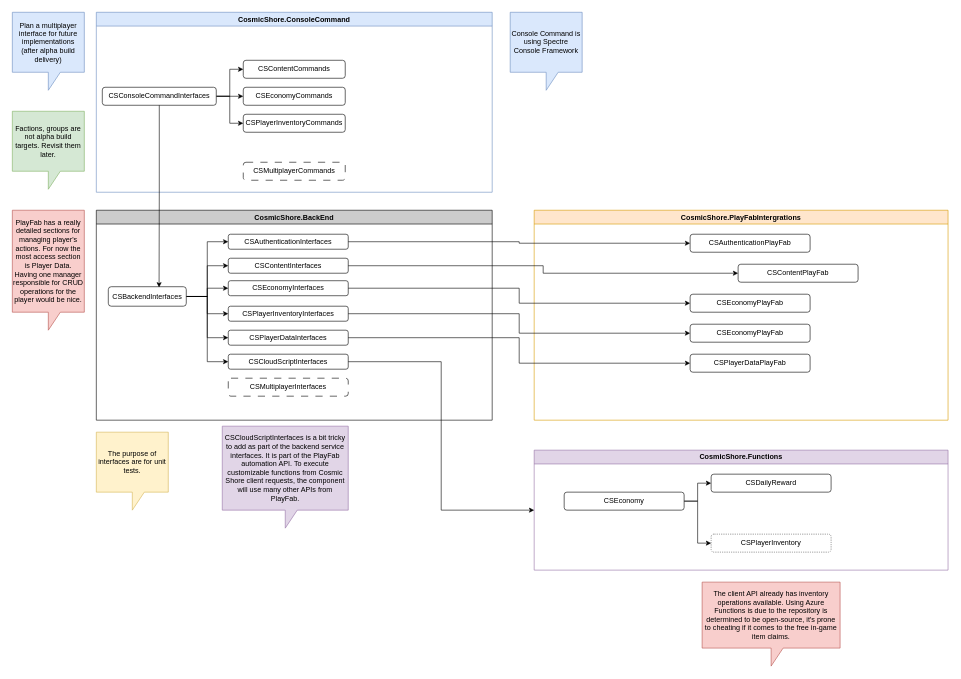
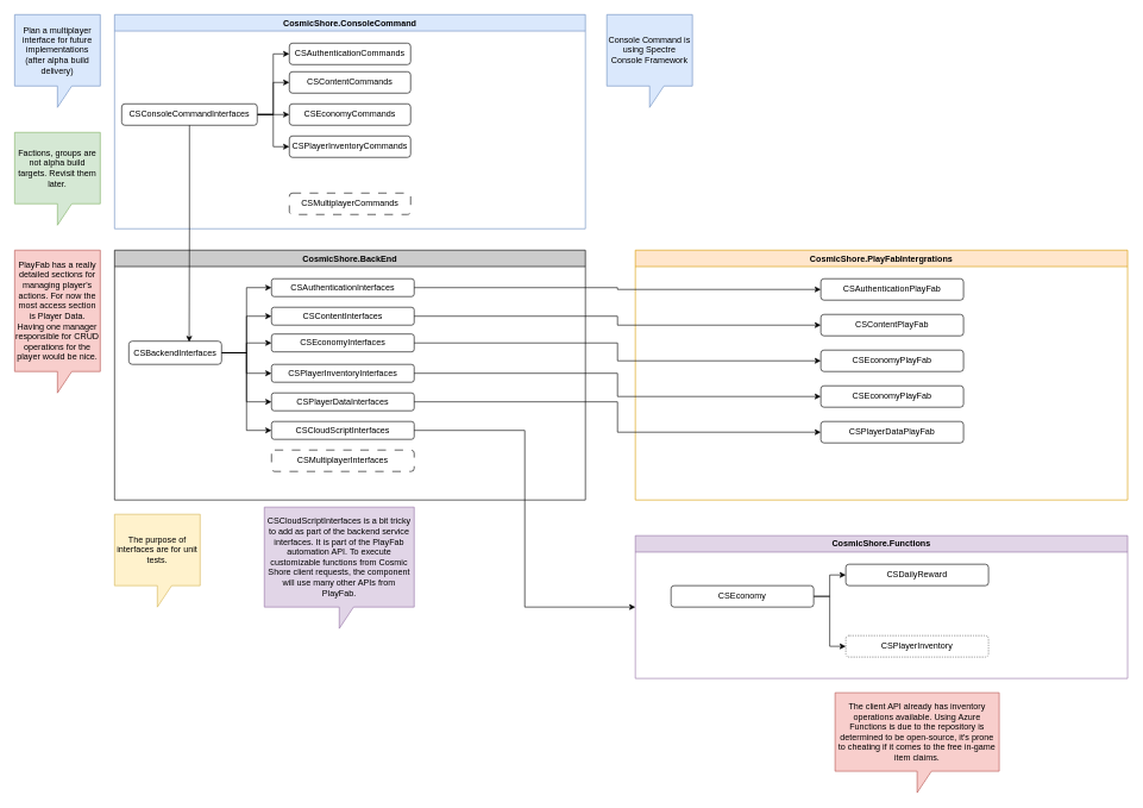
  <mxCell id="0" />
  <mxCell id="1" parent="0" />
  <mxCell id="2" value="CosmicShore.PlayFabIntergrations" style="swimlane;whiteSpace=wrap;html=1;startSize=23;fillColor=#ffe6cc;strokeColor=#d79b00;" parent="1" vertex="1"><mxGeometry x="890" y="350" width="690" height="350" as="geometry" /></mxCell>
  <mxCell id="3" value="CSAuthenticationPlayFab" style="rounded=1;whiteSpace=wrap;html=1;" parent="2" vertex="1"><mxGeometry x="260" y="40" width="200" height="30" as="geometry" /></mxCell>
  <mxCell id="4" value="CSEconomyPlayFab" style="rounded=1;whiteSpace=wrap;html=1;" parent="2" vertex="1"><mxGeometry x="260" y="140" width="200" height="30" as="geometry" /></mxCell>
- <mxCell id="5" value="CSContentPlayFab" style="rounded=1;whiteSpace=wrap;html=1;" parent="2" vertex="1"><mxGeometry x="340" y="90" width="200" height="30" as="geometry" /></mxCell>
+ <mxCell id="5" value="CSContentPlayFab" style="rounded=1;whiteSpace=wrap;html=1;" parent="2" vertex="1"><mxGeometry x="260" y="90" width="200" height="30" as="geometry" /></mxCell>
  <mxCell id="6" value="CSPlayerDataPlayFab" style="rounded=1;whiteSpace=wrap;html=1;" parent="2" vertex="1"><mxGeometry x="260" y="240" width="200" height="30" as="geometry" /></mxCell>
  <mxCell id="7" value="CSEconomyPlayFab" style="rounded=1;whiteSpace=wrap;html=1;" vertex="1" parent="2"><mxGeometry x="260" y="190" width="200" height="30" as="geometry" /></mxCell>
  <mxCell id="8" value="CosmicShore.BackEnd" style="swimlane;whiteSpace=wrap;html=1;fillColor=#CCCCCC;" parent="1" vertex="1"><mxGeometry x="160" y="350" width="660" height="350" as="geometry" /></mxCell>
  <mxCell id="9" value="CSAuthenticationInterfaces" style="rounded=1;whiteSpace=wrap;html=1;" parent="8" vertex="1"><mxGeometry x="220" y="40" width="200" height="25" as="geometry" /></mxCell>
  <mxCell id="10" style="edgeStyle=orthogonalEdgeStyle;rounded=0;orthogonalLoop=1;jettySize=auto;html=1;entryX=0;entryY=0.5;entryDx=0;entryDy=0;" edge="1" parent="8" source="16" target="9"><mxGeometry relative="1" as="geometry" /></mxCell>
  <mxCell id="11" style="edgeStyle=orthogonalEdgeStyle;rounded=0;orthogonalLoop=1;jettySize=auto;html=1;entryX=0;entryY=0.5;entryDx=0;entryDy=0;" edge="1" parent="8" source="16" target="18"><mxGeometry relative="1" as="geometry" /></mxCell>
  <mxCell id="12" style="edgeStyle=orthogonalEdgeStyle;rounded=0;orthogonalLoop=1;jettySize=auto;html=1;entryX=0;entryY=0.5;entryDx=0;entryDy=0;" edge="1" parent="8" source="16" target="17"><mxGeometry relative="1" as="geometry" /></mxCell>
  <mxCell id="13" style="edgeStyle=orthogonalEdgeStyle;rounded=0;orthogonalLoop=1;jettySize=auto;html=1;entryX=0;entryY=0.5;entryDx=0;entryDy=0;" edge="1" parent="8" source="16" target="22"><mxGeometry relative="1" as="geometry" /></mxCell>
  <mxCell id="14" style="edgeStyle=orthogonalEdgeStyle;rounded=0;orthogonalLoop=1;jettySize=auto;html=1;entryX=0;entryY=0.5;entryDx=0;entryDy=0;" edge="1" parent="8" source="16" target="19"><mxGeometry relative="1" as="geometry" /></mxCell>
  <mxCell id="15" style="edgeStyle=orthogonalEdgeStyle;rounded=0;orthogonalLoop=1;jettySize=auto;html=1;entryX=0;entryY=0.5;entryDx=0;entryDy=0;" edge="1" parent="8" source="16" target="21"><mxGeometry relative="1" as="geometry" /></mxCell>
  <mxCell id="16" value="CSBackendInterfaces" style="rounded=1;whiteSpace=wrap;html=1;" parent="8" vertex="1"><mxGeometry x="20" y="127.5" width="130" height="32.5" as="geometry" /></mxCell>
  <mxCell id="17" value="CSEconomyInterfaces" style="rounded=1;whiteSpace=wrap;html=1;" parent="8" vertex="1"><mxGeometry x="220" y="117.5" width="200" height="25" as="geometry" /></mxCell>
  <mxCell id="18" value="CSContentInterfaces" style="rounded=1;whiteSpace=wrap;html=1;" parent="8" vertex="1"><mxGeometry x="220" y="80" width="200" height="25" as="geometry" /></mxCell>
  <mxCell id="19" value="CSPlayerDataInterfaces" style="rounded=1;whiteSpace=wrap;html=1;" parent="8" vertex="1"><mxGeometry x="220" y="200" width="200" height="25" as="geometry" /></mxCell>
  <mxCell id="20" value="CSMultiplayerInterfaces" style="rounded=1;whiteSpace=wrap;html=1;dashed=1;dashPattern=12 12;" parent="8" vertex="1"><mxGeometry x="220" y="280" width="200" height="30" as="geometry" /></mxCell>
  <mxCell id="21" value="CSCloudScriptInterfaces" style="rounded=1;whiteSpace=wrap;html=1;" parent="8" vertex="1"><mxGeometry x="220" y="240" width="200" height="25" as="geometry" /></mxCell>
  <mxCell id="22" value="CSPlayerInventoryInterfaces" style="rounded=1;whiteSpace=wrap;html=1;" parent="8" vertex="1"><mxGeometry x="220" y="160" width="200" height="25" as="geometry" /></mxCell>
  <mxCell id="23" value="CosmicShore.ConsoleCommand" style="swimlane;whiteSpace=wrap;html=1;fillColor=#dae8fc;strokeColor=#6c8ebf;" parent="1" vertex="1"><mxGeometry x="160" y="20" width="660" height="300" as="geometry" /></mxCell>
+ <mxCell id="24" style="edgeStyle=orthogonalEdgeStyle;rounded=0;orthogonalLoop=1;jettySize=auto;html=1;entryX=0;entryY=0.5;entryDx=0;entryDy=0;" edge="1" parent="23" source="28" target="29"><mxGeometry relative="1" as="geometry" /></mxCell>
  <mxCell id="25" style="edgeStyle=orthogonalEdgeStyle;rounded=0;orthogonalLoop=1;jettySize=auto;html=1;entryX=0;entryY=0.5;entryDx=0;entryDy=0;" edge="1" parent="23" source="28" target="31"><mxGeometry relative="1" as="geometry" /></mxCell>
  <mxCell id="26" style="edgeStyle=orthogonalEdgeStyle;rounded=0;orthogonalLoop=1;jettySize=auto;html=1;entryX=0;entryY=0.5;entryDx=0;entryDy=0;" edge="1" parent="23" source="28" target="30"><mxGeometry relative="1" as="geometry" /></mxCell>
  <mxCell id="27" style="edgeStyle=orthogonalEdgeStyle;rounded=0;orthogonalLoop=1;jettySize=auto;html=1;entryX=0;entryY=0.5;entryDx=0;entryDy=0;" edge="1" parent="23" source="28" target="33"><mxGeometry relative="1" as="geometry" /></mxCell>
  <mxCell id="28" value="CSConsoleCommandInterfaces" style="rounded=1;whiteSpace=wrap;html=1;" parent="23" vertex="1"><mxGeometry x="10" y="125" width="190" height="30" as="geometry" /></mxCell>
+ <mxCell id="29" value="CSAuthenticationCommands" style="rounded=1;whiteSpace=wrap;html=1;" parent="23" vertex="1"><mxGeometry x="245" y="40" width="170" height="30" as="geometry" /></mxCell>
  <mxCell id="30" value="CSEconomyCommands" style="rounded=1;whiteSpace=wrap;html=1;" parent="23" vertex="1"><mxGeometry x="245" y="125" width="170" height="30" as="geometry" /></mxCell>
  <mxCell id="31" value="CSContentCommands" style="rounded=1;whiteSpace=wrap;html=1;" parent="23" vertex="1"><mxGeometry x="245" y="80" width="170" height="30" as="geometry" /></mxCell>
  <mxCell id="32" value="CSMultiplayerCommands" style="rounded=1;whiteSpace=wrap;html=1;dashed=1;dashPattern=12 12;" parent="23" vertex="1"><mxGeometry x="245" y="250" width="170" height="30" as="geometry" /></mxCell>
  <mxCell id="33" value="CSPlayerInventoryCommands" style="rounded=1;whiteSpace=wrap;html=1;" parent="23" vertex="1"><mxGeometry x="245" y="170" width="170" height="30" as="geometry" /></mxCell>
  <mxCell id="34" value="Plan a multiplayer interface for future implementations (after alpha build delivery)" style="shape=callout;whiteSpace=wrap;html=1;perimeter=calloutPerimeter;fillColor=#dae8fc;strokeColor=#6c8ebf;" parent="1" vertex="1"><mxGeometry x="20" y="20" width="120" height="130" as="geometry" /></mxCell>
  <mxCell id="35" value="PlayFab has a really detailed sections for managing player's actions. For now the most access section is Player Data. Having one manager responsible for CRUD operations for the player would be nice." style="shape=callout;whiteSpace=wrap;html=1;perimeter=calloutPerimeter;fillColor=#f8cecc;strokeColor=#b85450;" parent="1" vertex="1"><mxGeometry x="20" y="350" width="120" height="200" as="geometry" /></mxCell>
  <mxCell id="36" value="Factions, groups are not alpha build targets. Revisit them later." style="shape=callout;whiteSpace=wrap;html=1;perimeter=calloutPerimeter;fillColor=#d5e8d4;strokeColor=#82b366;" parent="1" vertex="1"><mxGeometry x="20" y="185" width="120" height="130" as="geometry" /></mxCell>
  <mxCell id="37" value="CosmicShore.Functions" style="swimlane;whiteSpace=wrap;html=1;fillColor=#e1d5e7;strokeColor=#9673a6;" parent="1" vertex="1"><mxGeometry x="890" y="750" width="690" height="200" as="geometry" /></mxCell>
  <mxCell id="38" value="CSDailyReward" style="rounded=1;whiteSpace=wrap;html=1;" vertex="1" parent="37"><mxGeometry x="295" y="40" width="200" height="30" as="geometry" /></mxCell>
  <mxCell id="39" style="edgeStyle=orthogonalEdgeStyle;rounded=0;orthogonalLoop=1;jettySize=auto;html=1;entryX=0;entryY=0.5;entryDx=0;entryDy=0;" edge="1" parent="37" source="41" target="38"><mxGeometry relative="1" as="geometry" /></mxCell>
  <mxCell id="40" style="edgeStyle=orthogonalEdgeStyle;rounded=0;orthogonalLoop=1;jettySize=auto;html=1;entryX=0;entryY=0.5;entryDx=0;entryDy=0;" edge="1" parent="37" source="41" target="42"><mxGeometry relative="1" as="geometry" /></mxCell>
  <mxCell id="41" value="CSEconomy" style="rounded=1;whiteSpace=wrap;html=1;" vertex="1" parent="37"><mxGeometry x="50" y="70" width="200" height="30" as="geometry" /></mxCell>
  <mxCell id="42" value="CSPlayerInventory" style="rounded=1;whiteSpace=wrap;html=1;dashed=1;dashPattern=1 2;" vertex="1" parent="37"><mxGeometry x="295" y="140" width="200" height="30" as="geometry" /></mxCell>
  <mxCell id="43" value="CSCloudScriptInterfaces is a bit tricky to add as part of the backend service interfaces. It is part of the PlayFab automation API. To execute customizable functions from Cosmic Shore client requests, the component will use many other APIs from PlayFab." style="shape=callout;whiteSpace=wrap;html=1;perimeter=calloutPerimeter;fillColor=#e1d5e7;strokeColor=#9673a6;" vertex="1" parent="1"><mxGeometry x="370" y="710" width="210" height="170" as="geometry" /></mxCell>
  <mxCell id="44" style="edgeStyle=orthogonalEdgeStyle;rounded=0;orthogonalLoop=1;jettySize=auto;html=1;entryX=0.651;entryY=0.036;entryDx=0;entryDy=0;entryPerimeter=0;" edge="1" parent="1" source="28" target="16"><mxGeometry relative="1" as="geometry" /></mxCell>
  <mxCell id="45" style="edgeStyle=orthogonalEdgeStyle;rounded=0;orthogonalLoop=1;jettySize=auto;html=1;entryX=0;entryY=0.5;entryDx=0;entryDy=0;" edge="1" parent="1" source="9" target="3"><mxGeometry relative="1" as="geometry" /></mxCell>
  <mxCell id="46" style="edgeStyle=orthogonalEdgeStyle;rounded=0;orthogonalLoop=1;jettySize=auto;html=1;" edge="1" parent="1" source="18" target="5"><mxGeometry relative="1" as="geometry" /></mxCell>
  <mxCell id="47" style="edgeStyle=orthogonalEdgeStyle;rounded=0;orthogonalLoop=1;jettySize=auto;html=1;entryX=0;entryY=0.5;entryDx=0;entryDy=0;" edge="1" parent="1" source="17" target="4"><mxGeometry relative="1" as="geometry" /></mxCell>
  <mxCell id="48" style="edgeStyle=orthogonalEdgeStyle;rounded=0;orthogonalLoop=1;jettySize=auto;html=1;entryX=0;entryY=0.5;entryDx=0;entryDy=0;" edge="1" parent="1" source="22" target="7"><mxGeometry relative="1" as="geometry" /></mxCell>
  <mxCell id="49" style="edgeStyle=orthogonalEdgeStyle;rounded=0;orthogonalLoop=1;jettySize=auto;html=1;entryX=0;entryY=0.5;entryDx=0;entryDy=0;" edge="1" parent="1" source="19" target="6"><mxGeometry relative="1" as="geometry" /></mxCell>
  <mxCell id="50" style="edgeStyle=orthogonalEdgeStyle;rounded=0;orthogonalLoop=1;jettySize=auto;html=1;entryX=0;entryY=0.5;entryDx=0;entryDy=0;" edge="1" parent="1" source="21" target="37"><mxGeometry relative="1" as="geometry" /></mxCell>
  <mxCell id="51" value="Console Command is using Spectre Console Framework" style="shape=callout;whiteSpace=wrap;html=1;perimeter=calloutPerimeter;fillColor=#dae8fc;strokeColor=#6c8ebf;" vertex="1" parent="1"><mxGeometry x="850" y="20" width="120" height="130" as="geometry" /></mxCell>
  <mxCell id="52" value="The purpose of interfaces are for unit tests." style="shape=callout;whiteSpace=wrap;html=1;perimeter=calloutPerimeter;fillColor=#fff2cc;strokeColor=#d6b656;" vertex="1" parent="1"><mxGeometry x="160" y="720" width="120" height="130" as="geometry" /></mxCell>
  <mxCell id="53" value="The client API already has inventory operations available. Using Azure Functions is due to the repository is determined to be open-source, it's prone to cheating if it comes to the free in-game item claims." style="shape=callout;whiteSpace=wrap;html=1;perimeter=calloutPerimeter;fillColor=#f8cecc;strokeColor=#b85450;gradientColor=none;" vertex="1" parent="1"><mxGeometry x="1170" y="970" width="230" height="140" as="geometry" /></mxCell>
